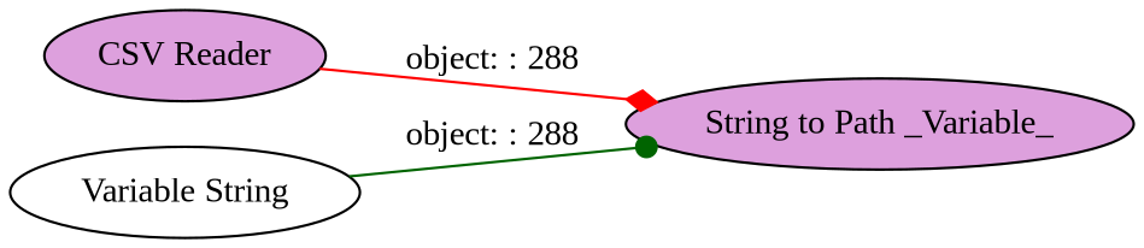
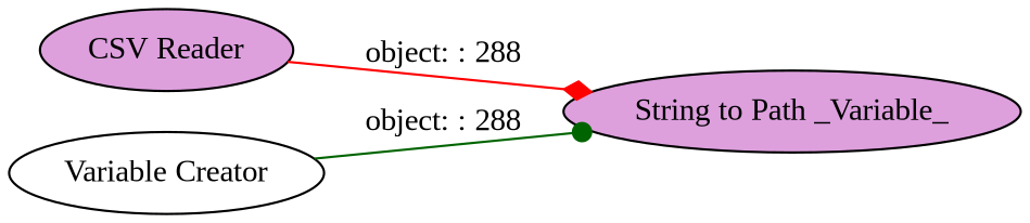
  digraph {
    fontname="Liberation Serif"
    rankdir=LR
    node [fillcolor=plum fontname="Liberation Serif" style=filled]
    edge [fontname="Liberation Serif"]
    n1 [label="String to Path _Variable_"]
    n2 [label="CSV Reader"]
-   n3 [fillcolor=white label="Variable String"]
+   n3 [fillcolor=white label="Variable Creator"]
    n2 -> n1 [arrowhead=diamond color=red label="object: : 288"]
    n3 -> n1 [arrowhead=dot color=darkgreen label="object: : 288"]
  }
